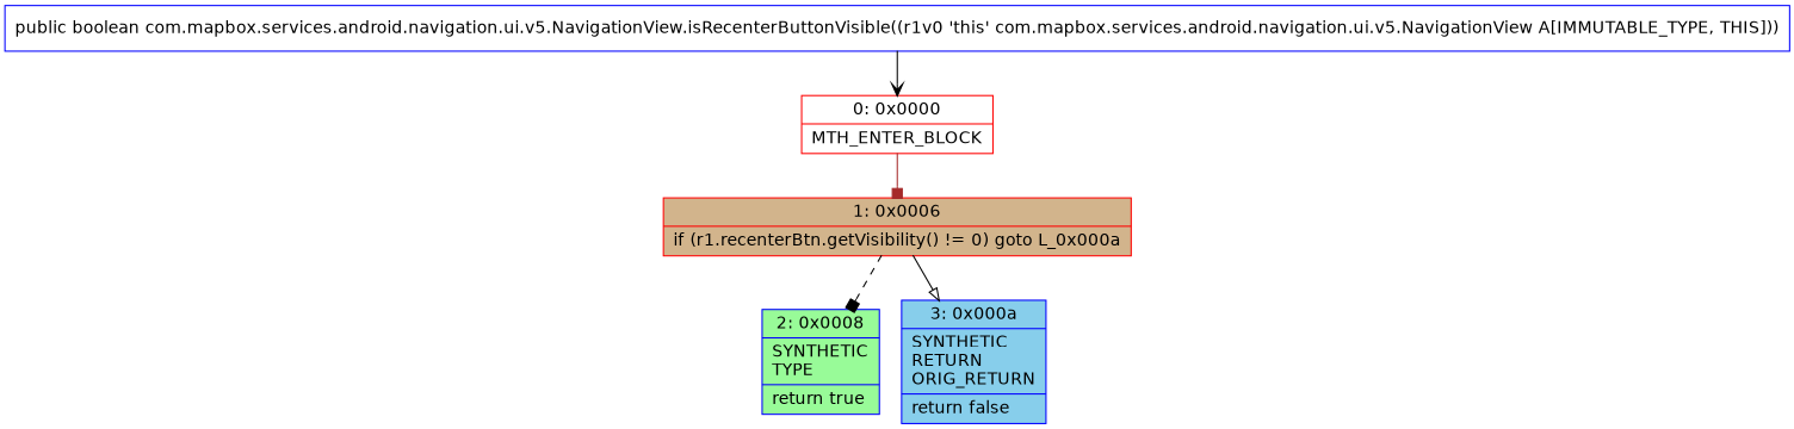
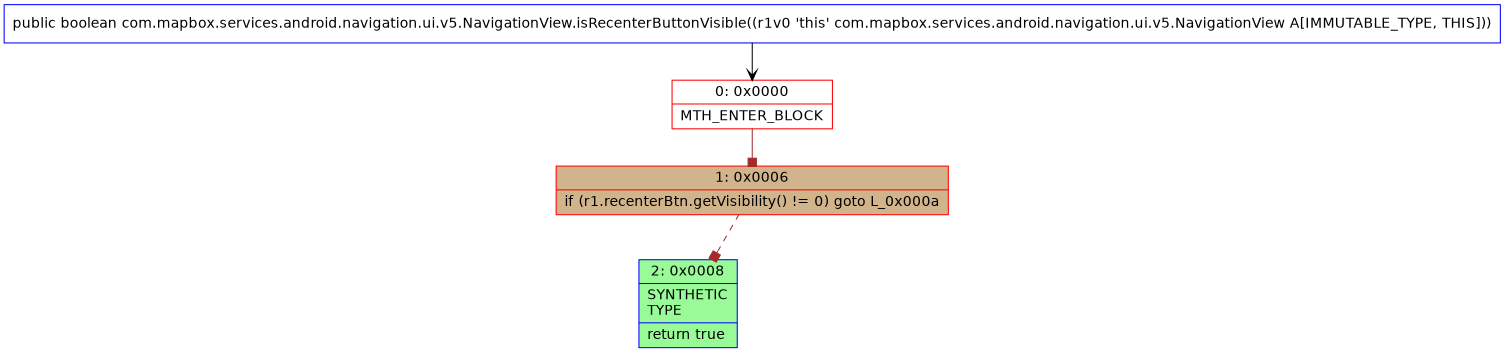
  digraph {
    fontname="DejaVu Sans"
    node [color=blue fillcolor=white fontname="DejaVu Sans" shape=record style=filled]
    edge [arrowhead=box color=brown fontname="DejaVu Sans"]
    n1 [color=red label="{0\:\ 0x0000|MTH_ENTER_BLOCK\l}"]
    n2 [color=red fillcolor=tan label="{1\:\ 0x0006|if (r1.recenterBtn.getVisibility() != 0) goto L_0x000a\l}"]
    n3 [fillcolor=palegreen label="{2\:\ 0x0008|SYNTHETIC\lTYPE\l|return true\l}"]
-   n4 [fillcolor=skyblue label="{3\:\ 0x000a|SYNTHETIC\lRETURN\lORIG_RETURN\l|return false\l}"]
    n5 [label="{public boolean com.mapbox.services.android.navigation.ui.v5.NavigationView.isRecenterButtonVisible((r1v0 'this' com.mapbox.services.android.navigation.ui.v5.NavigationView A[IMMUTABLE_TYPE, THIS])) }"]
    n1 -> n2
-   n2 -> n3 [color=black style=dashed]
-   n2 -> n4 [arrowhead=onormal color=black]
+   n2 -> n3 [style=dashed]
    n5 -> n1 [arrowhead=vee color=black]
  }
